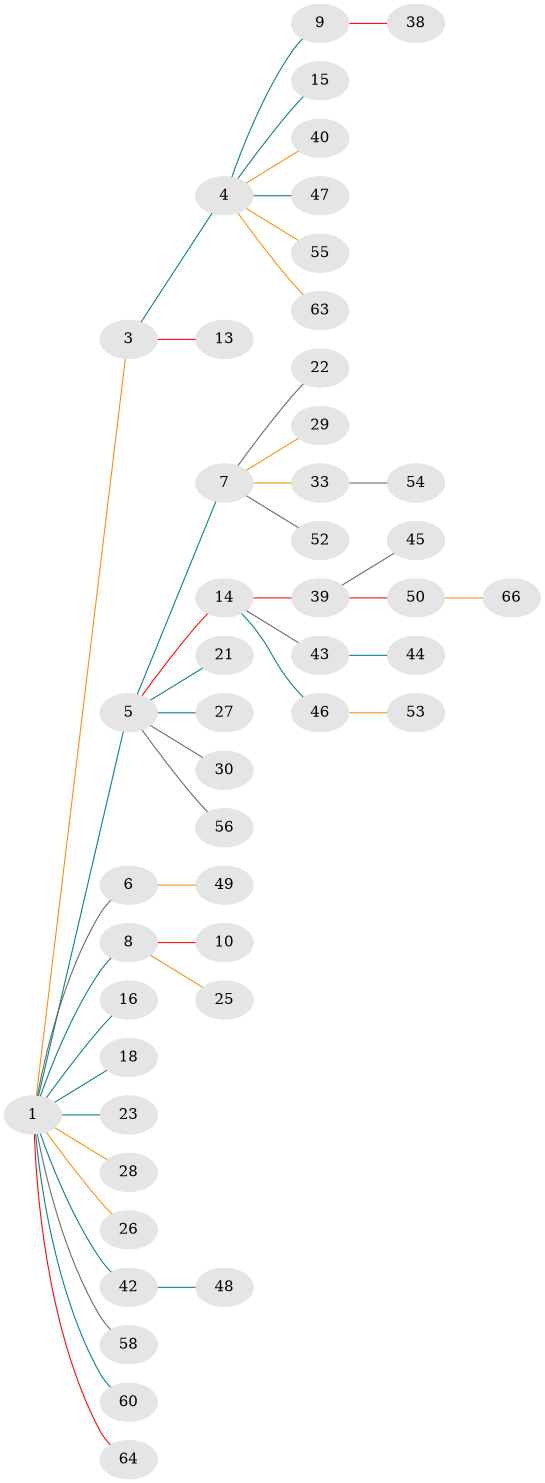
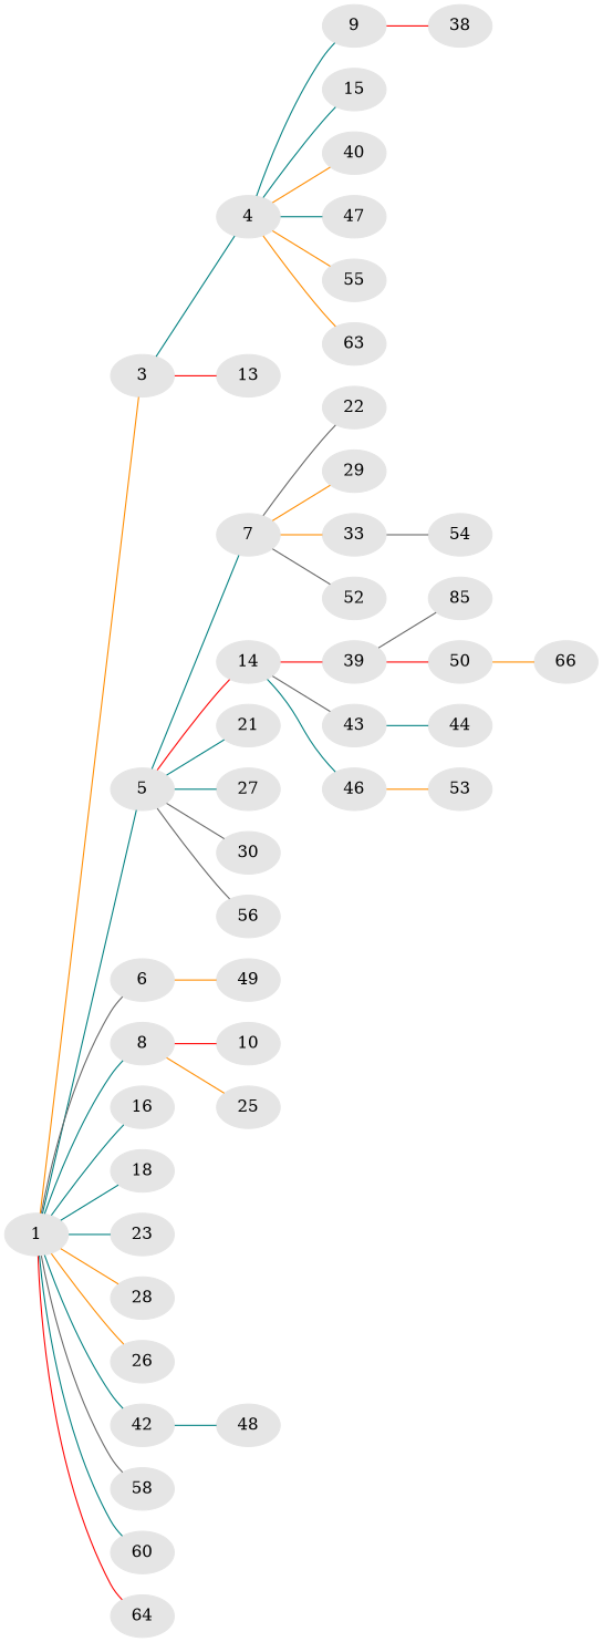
  graph {
    rankdir=LR
    node [color=gray90 style=filled]
    edge [color=teal]
    1 [super="+2"]
    3 [super="+35"]
    5 [super="+17"]
    6 [super="+11"]
    8 [super="+51"]
    16 [super="+20"]
    18
    23
    28 [super="+32"]
    n10 [label=26]
    42
    58
    60
    64
    4 [super="+19"]
    13 [super="+24"]
    7 [super="+26"]
    14 [super="+41"]
    21
    27 [super="+31"]
    30
    56
    49
    10 [super="+65"]
    25 [super="+61"]
    48
    9 [super="+12"]
    15
    40 [super="+57"]
    47
    55
    63
    38
    22
    29
    33 [super="+37"]
    52
    39 [super="+62"]
    43 [super="+68"]
    46
    54
-   45 [super="+67"]
+   45 [super="+67" label=85]
    50
    44 [super="+59"]
    53
    66
    1 -- 3 [color=darkorange]
    1 -- 5
    1 -- 6 [color=gray40]
    1 -- 8
    1 -- 16
    1 -- 18
    1 -- 23
    1 -- 28 [color=darkorange]
    1 -- n10 [color=darkorange]
    1 -- 42
    1 -- 58 [color=gray40]
    1 -- 60
    1 -- 64 [color=red]
    3 -- 4
    3 -- 13 [color=red]
    5 -- 7
    5 -- 14 [color=red]
    5 -- 21
    5 -- 27
    5 -- 30 [color=gray40]
    5 -- 56 [color=gray40]
    6 -- 49 [color=darkorange]
    8 -- 10 [color=red]
    8 -- 25 [color=darkorange]
    42 -- 48
    4 -- 9
    4 -- 15
    4 -- 40 [color=darkorange]
    4 -- 47
    4 -- 55 [color=darkorange]
    4 -- 63 [color=darkorange]
    7 -- 22 [color=gray40]
    7 -- 29 [color=darkorange]
    7 -- 33 [color=darkorange]
    7 -- 52 [color=gray40]
    14 -- 39 [color=red]
    14 -- 43 [color=gray40]
    14 -- 46
    9 -- 38 [color=red]
    33 -- 54 [color=gray40]
    39 -- 45 [color=gray40]
    39 -- 50 [color=red]
    43 -- 44
    46 -- 53 [color=darkorange]
    50 -- 66 [color=darkorange]
  }
